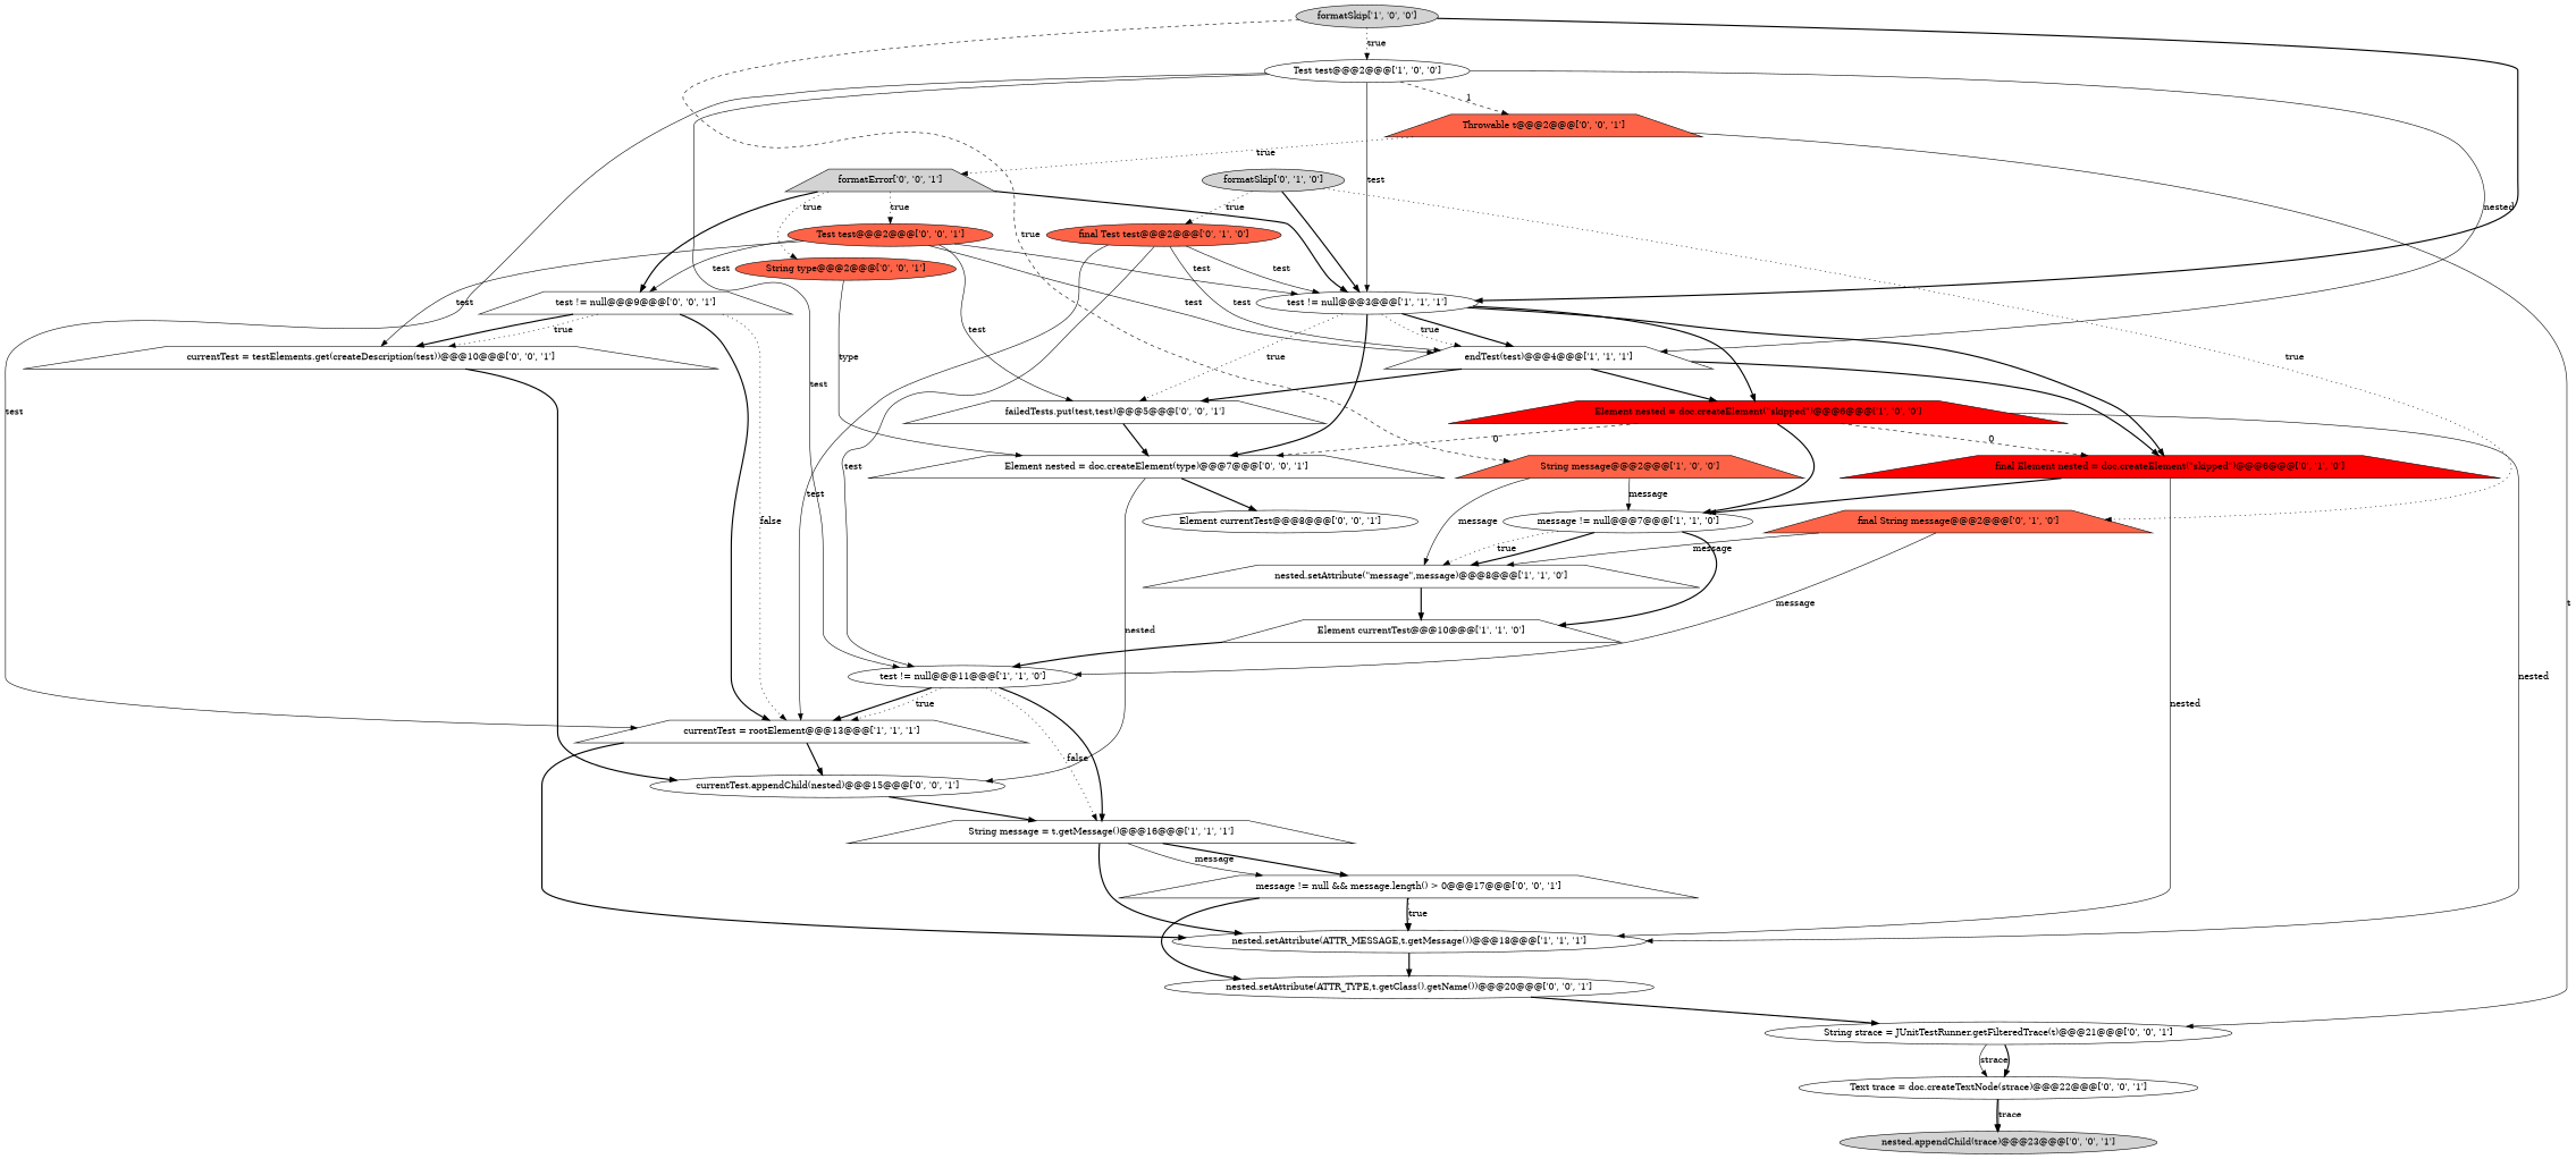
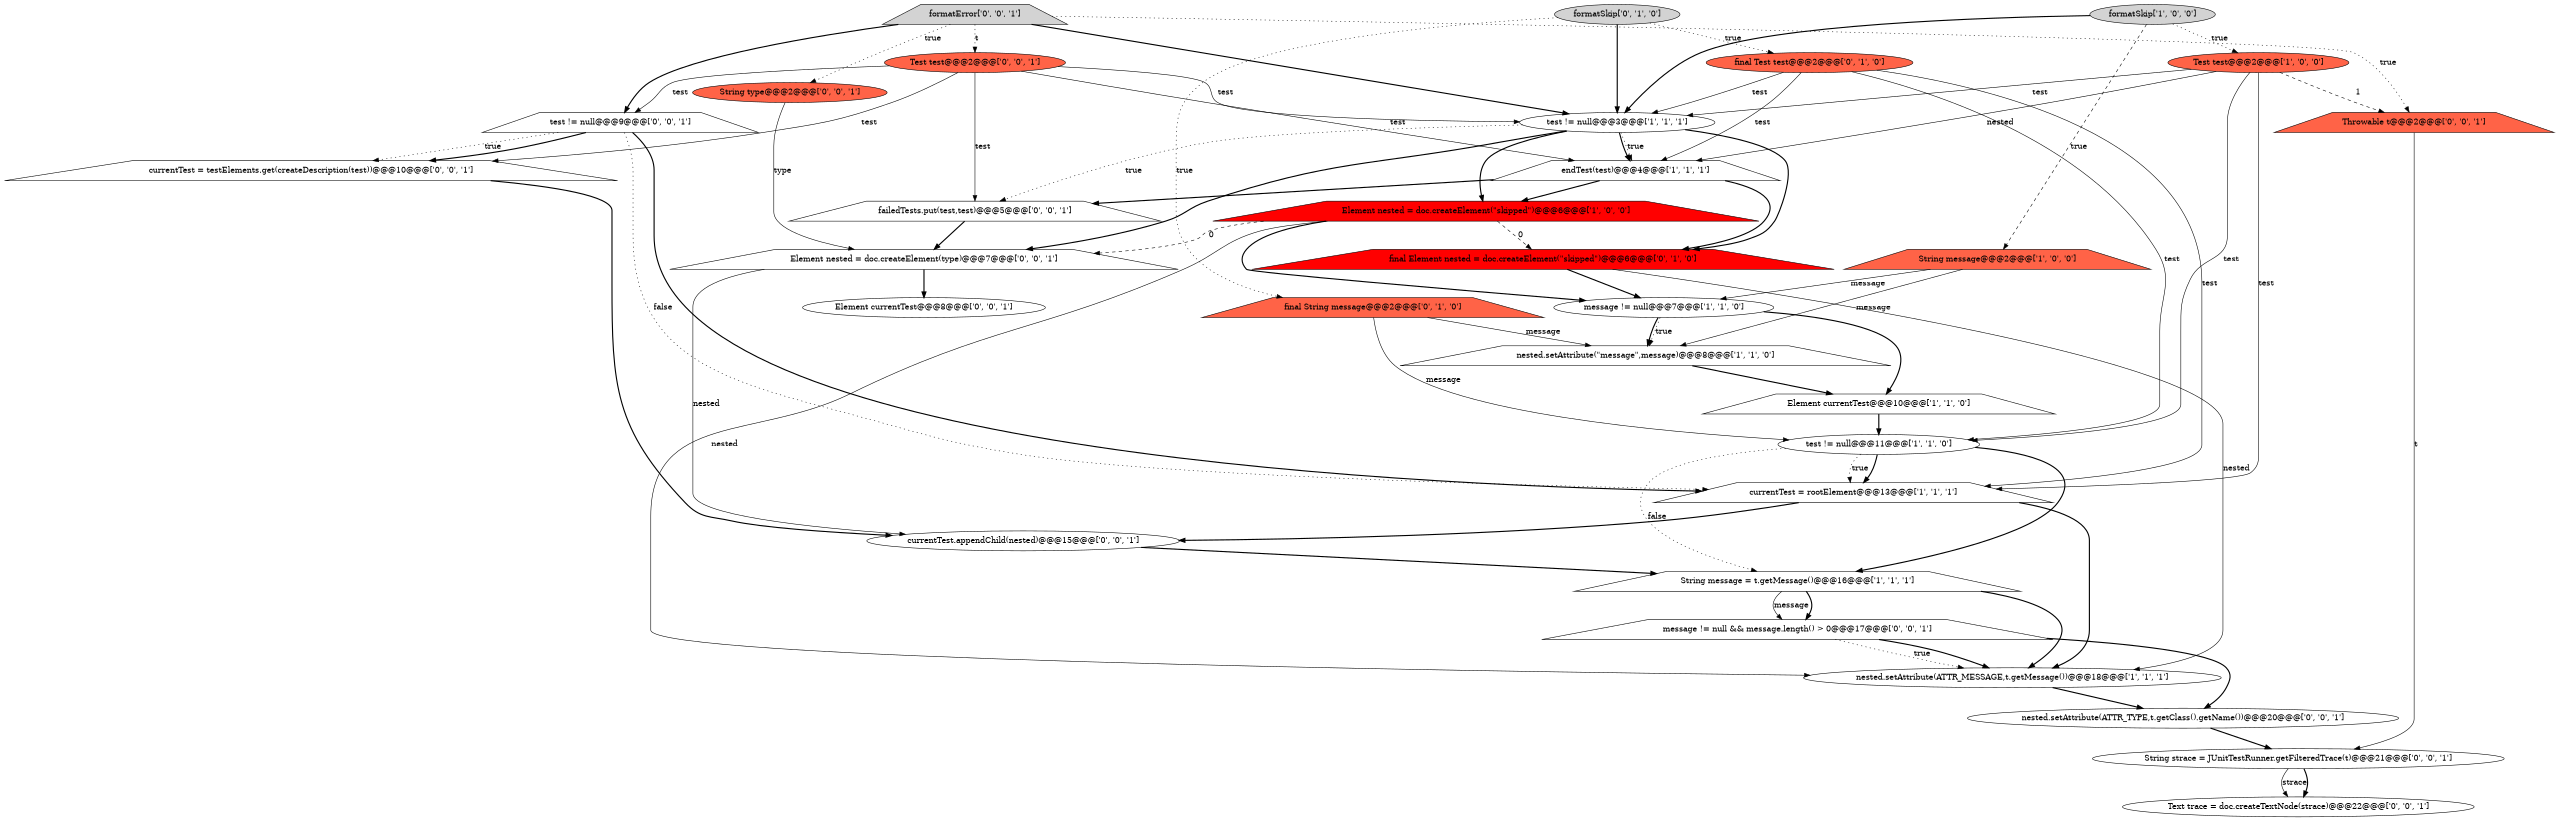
  digraph {
    node [fillcolor=white shape=ellipse style=filled]
    edge [style=bold]
    n1 [label="test != null@@@3@@@['1', '1', '1']"]
    n2 [fillcolor=red label="final Element nested = doc.createElement(\"skipped\")@@@6@@@['0', '1', '0']" shape=trapezium]
    n3 [label="failedTests.put(test,test)@@@5@@@['0', '0', '1']" shape=trapezium]
    n4 [label="Element nested = doc.createElement(type)@@@7@@@['0', '0', '1']" shape=trapezium]
    n5 [label="endTest(test)@@@4@@@['1', '1', '1']" shape=trapezium]
    n6 [fillcolor=red label="Element nested = doc.createElement(\"skipped\")@@@6@@@['1', '0', '0']" shape=trapezium]
    n7 [label="nested.setAttribute(ATTR_MESSAGE,t.getMessage())@@@18@@@['1', '1', '1']"]
    n8 [label="message != null@@@7@@@['1', '1', '0']"]
    n9 [label="currentTest.appendChild(nested)@@@15@@@['0', '0', '1']"]
    n10 [label="Element currentTest@@@8@@@['0', '0', '1']"]
    n11 [label="nested.setAttribute(ATTR_TYPE,t.getClass().getName())@@@20@@@['0', '0', '1']"]
    n12 [label="String strace = JUnitTestRunner.getFilteredTrace(t)@@@21@@@['0', '0', '1']"]
    n13 [label="Text trace = doc.createTextNode(strace)@@@22@@@['0', '0', '1']"]
    n14 [label="nested.setAttribute(\"message\",message)@@@8@@@['1', '1', '0']" shape=trapezium]
    n15 [label="Element currentTest@@@10@@@['1', '1', '0']" shape=trapezium]
    n16 [label="currentTest = rootElement@@@13@@@['1', '1', '1']" shape=trapezium]
    n17 [label="String message = t.getMessage()@@@16@@@['1', '1', '1']" shape=trapezium]
    n18 [label="message != null && message.length() > 0@@@17@@@['0', '0', '1']" shape=trapezium]
    n19 [fillcolor=lightgray label="formatSkip['1', '0', '0']"]
    n20 [fillcolor=tomato label="String message@@@2@@@['1', '0', '0']" shape=trapezium]
-   n21 [label="Test test@@@2@@@['1', '0', '0']"]
+   n21 [fillcolor=tomato label="Test test@@@2@@@['1', '0', '0']"]
    n22 [fillcolor=tomato label="Throwable t@@@2@@@['0', '0', '1']" shape=trapezium]
    n23 [label="test != null@@@11@@@['1', '1', '0']"]
    n24 [fillcolor=tomato label="final String message@@@2@@@['0', '1', '0']" shape=trapezium]
    n25 [fillcolor=tomato label="String type@@@2@@@['0', '0', '1']"]
    n26 [fillcolor=lightgray label="formatSkip['0', '1', '0']"]
    n27 [fillcolor=tomato label="final Test test@@@2@@@['0', '1', '0']"]
    n28 [fillcolor=tomato label="Test test@@@2@@@['0', '0', '1']"]
    n29 [label="currentTest = testElements.get(createDescription(test))@@@10@@@['0', '0', '1']" shape=trapezium]
    n30 [label="test != null@@@9@@@['0', '0', '1']" shape=trapezium]
-   n31 [fillcolor=lightgray label="nested.appendChild(trace)@@@23@@@['0', '0', '1']"]
    n32 [fillcolor=lightgray label="formatError['0', '0', '1']" shape=trapezium]
    n1 -> n2
    n1 -> n3 [label=true style=dotted]
    n1 -> n4
    n1 -> n5
    n1 -> n5 [label=true style=dotted]
    n1 -> n6
    n2 -> n7 [label=nested style=solid]
    n2 -> n8
    n3 -> n4
    n4 -> n9 [label=nested style=solid]
    n4 -> n10
    n5 -> n2
    n5 -> n3
    n5 -> n6
    n6 -> n2 [label=0 style=dashed]
    n6 -> n4 [label=0 style=dashed]
    n6 -> n7 [label=nested style=solid]
    n6 -> n8
    n7 -> n11
    n8 -> n14
    n8 -> n14 [label=true style=dotted]
    n8 -> n15
    n9 -> n17
    n11 -> n12
    n12 -> n13 [label=strace style=solid]
    n12 -> n13
-   n13 -> n31
-   n13 -> n31 [label=trace style=solid]
    n14 -> n15
    n15 -> n23
    n16 -> n7
    n16 -> n9
    n17 -> n7
    n17 -> n18
    n17 -> n18 [label=message style=solid]
    n18 -> n7 [label=true style=dotted]
    n18 -> n7
    n18 -> n11
    n19 -> n1
    n19 -> n20 [label=true style=dashed]
    n19 -> n21 [label=true style=dotted]
    n20 -> n8 [label=message style=solid]
    n20 -> n14 [label=message style=solid]
    n21 -> n1 [label=test style=solid]
    n21 -> n5 [label=nested style=solid]
    n21 -> n16 [label=test style=solid]
    n21 -> n22 [label=1 style=dashed]
    n21 -> n23 [label=test style=solid]
    n22 -> n12 [label=t style=solid]
    n23 -> n16
    n23 -> n16 [label=true style=dotted]
    n23 -> n17 [label=false style=dotted]
    n23 -> n17
    n24 -> n14 [label=message style=solid]
    n24 -> n23 [label=message style=solid]
    n25 -> n4 [label=type style=solid]
    n26 -> n1
    n26 -> n24 [label=true style=dotted]
    n26 -> n27 [label=true style=dotted]
    n27 -> n1 [label=test style=solid]
    n27 -> n5 [label=test style=solid]
    n27 -> n16 [label=test style=solid]
    n27 -> n23 [label=test style=solid]
    n28 -> n1 [label=test style=solid]
    n28 -> n3 [label=test style=solid]
    n28 -> n5 [label=test style=solid]
    n28 -> n29 [label=test style=solid]
    n28 -> n30 [label=test style=solid]
    n29 -> n9
    n30 -> n16
    n30 -> n16 [label=false style=dotted]
    n30 -> n29 [label=true style=dotted]
    n30 -> n29
    n32 -> n1
-   n22 -> n32 [label=true style=dotted]
+   n32 -> n22 [label=true style=dotted]
    n32 -> n25 [label=true style=dotted]
-   n32 -> n28 [label=true style=dotted]
+   n32 -> n28 [label=t style=dotted]
    n32 -> n30
  }
